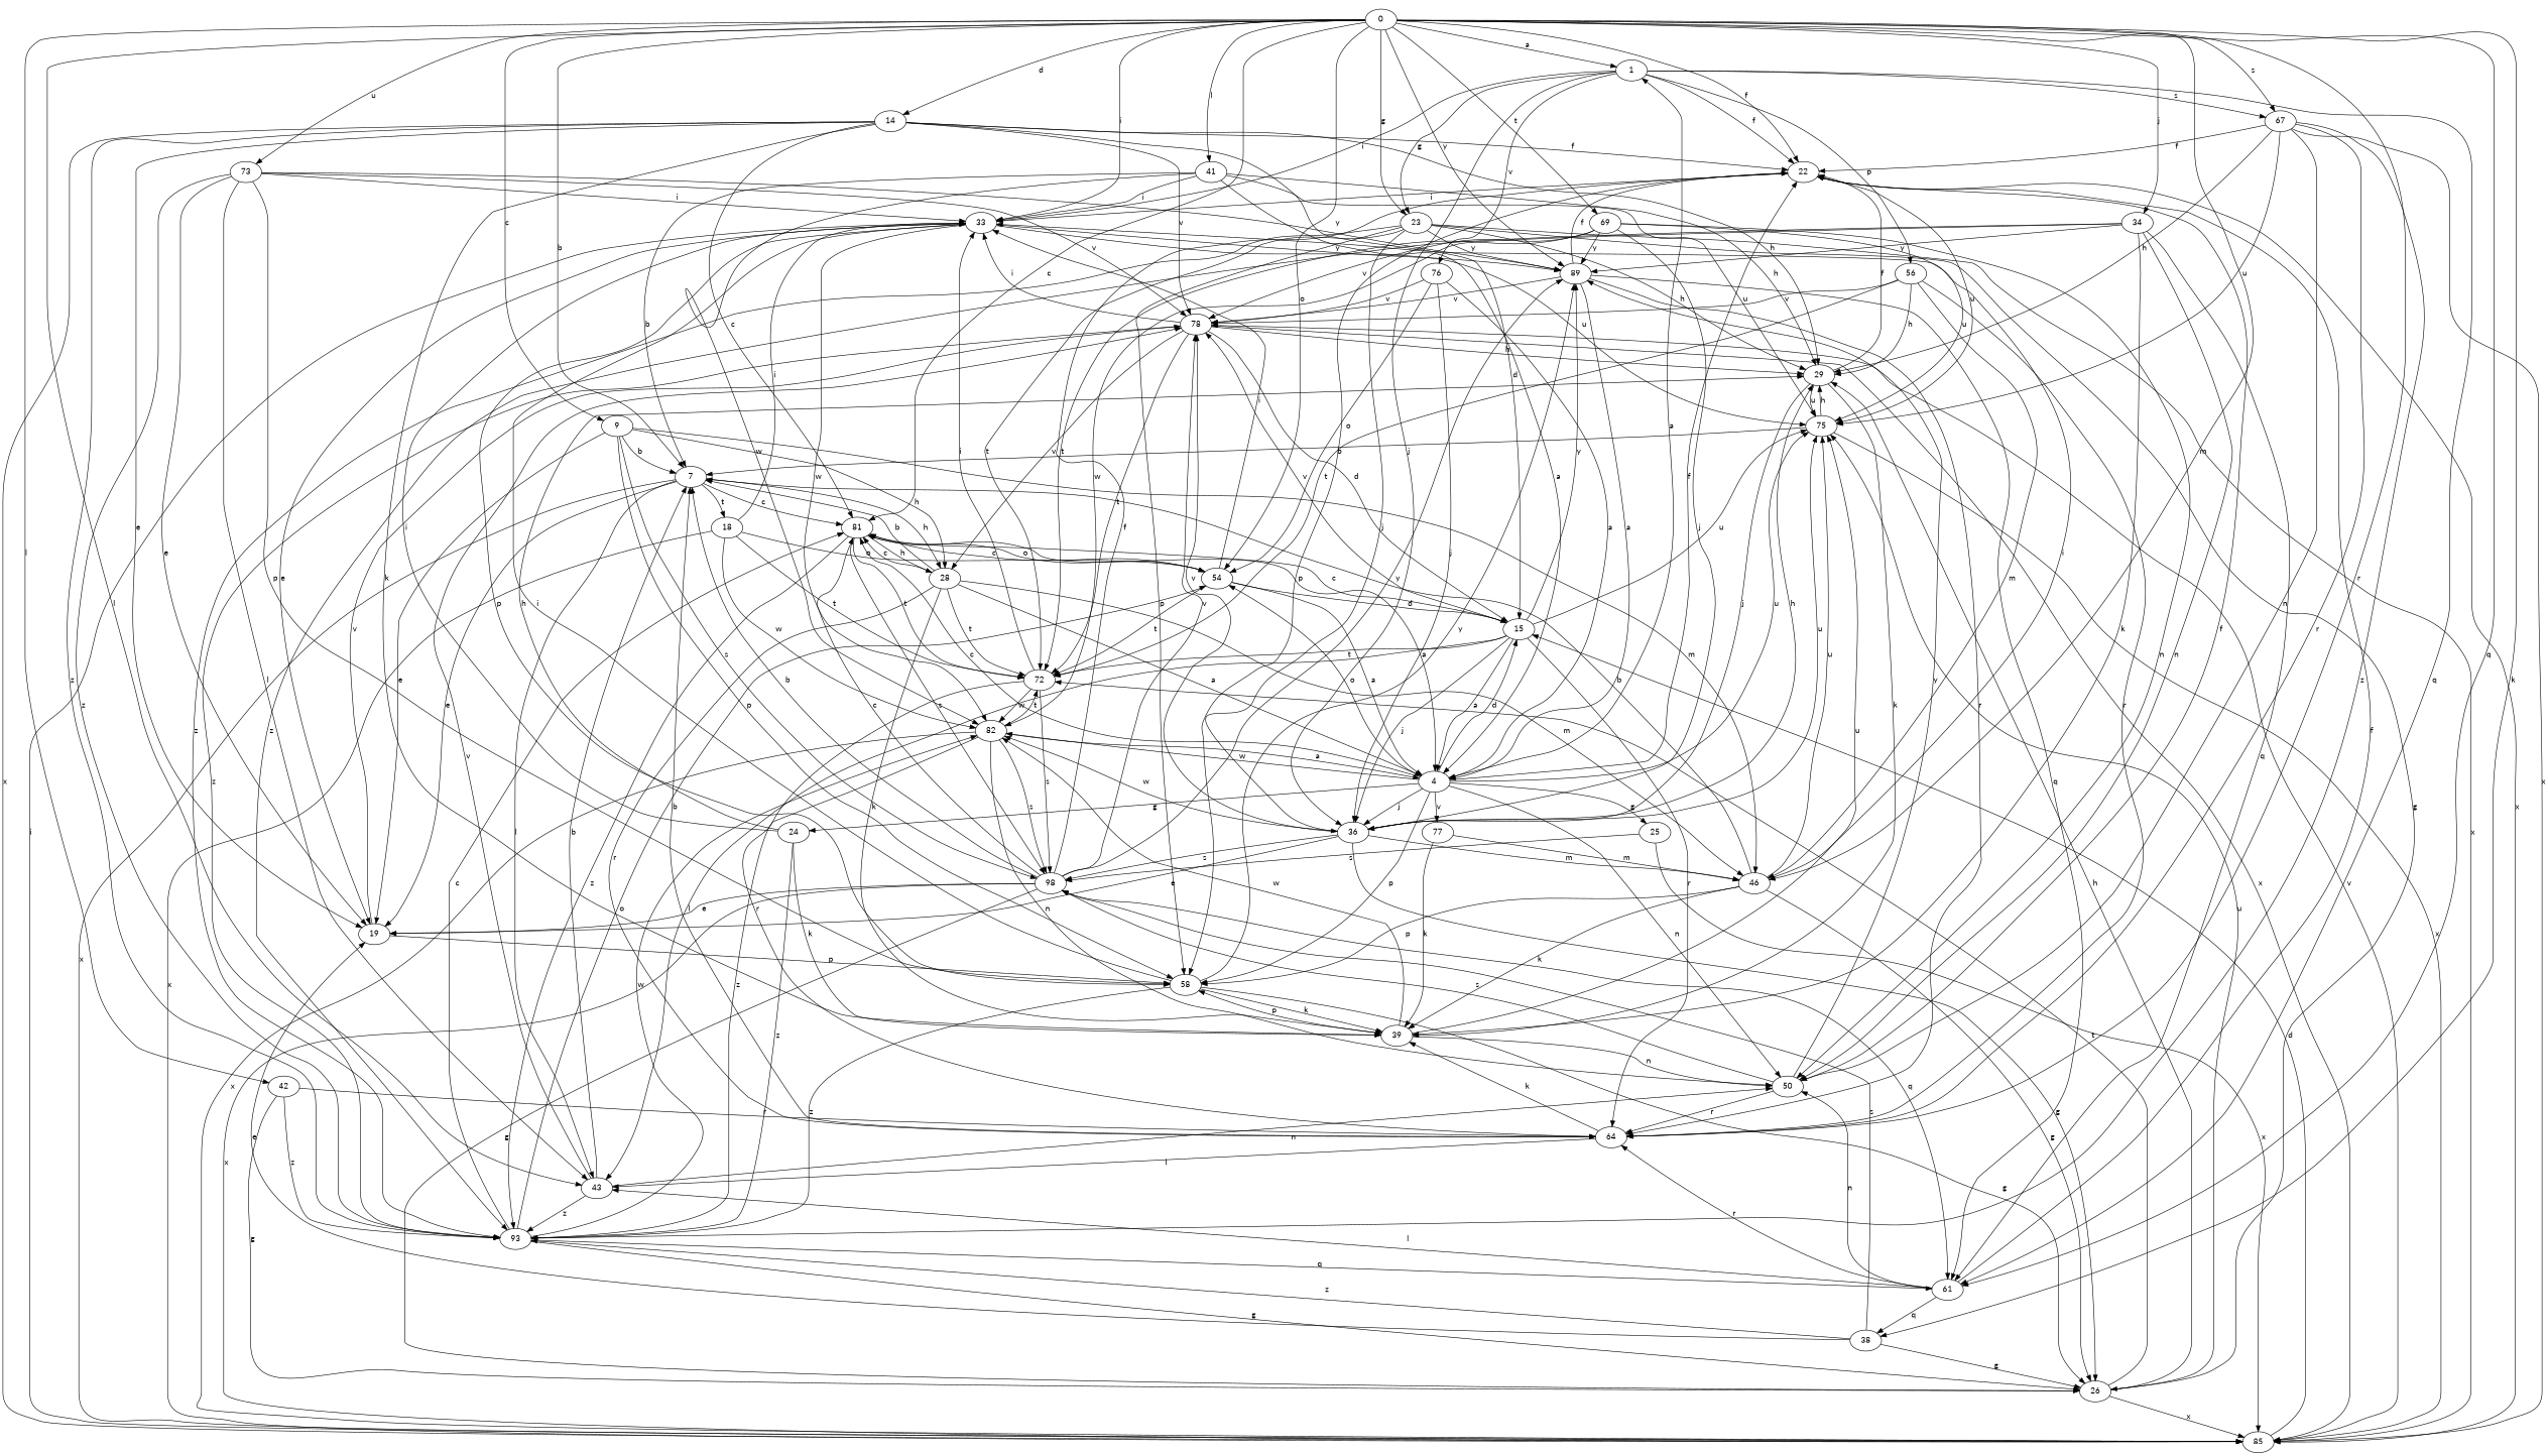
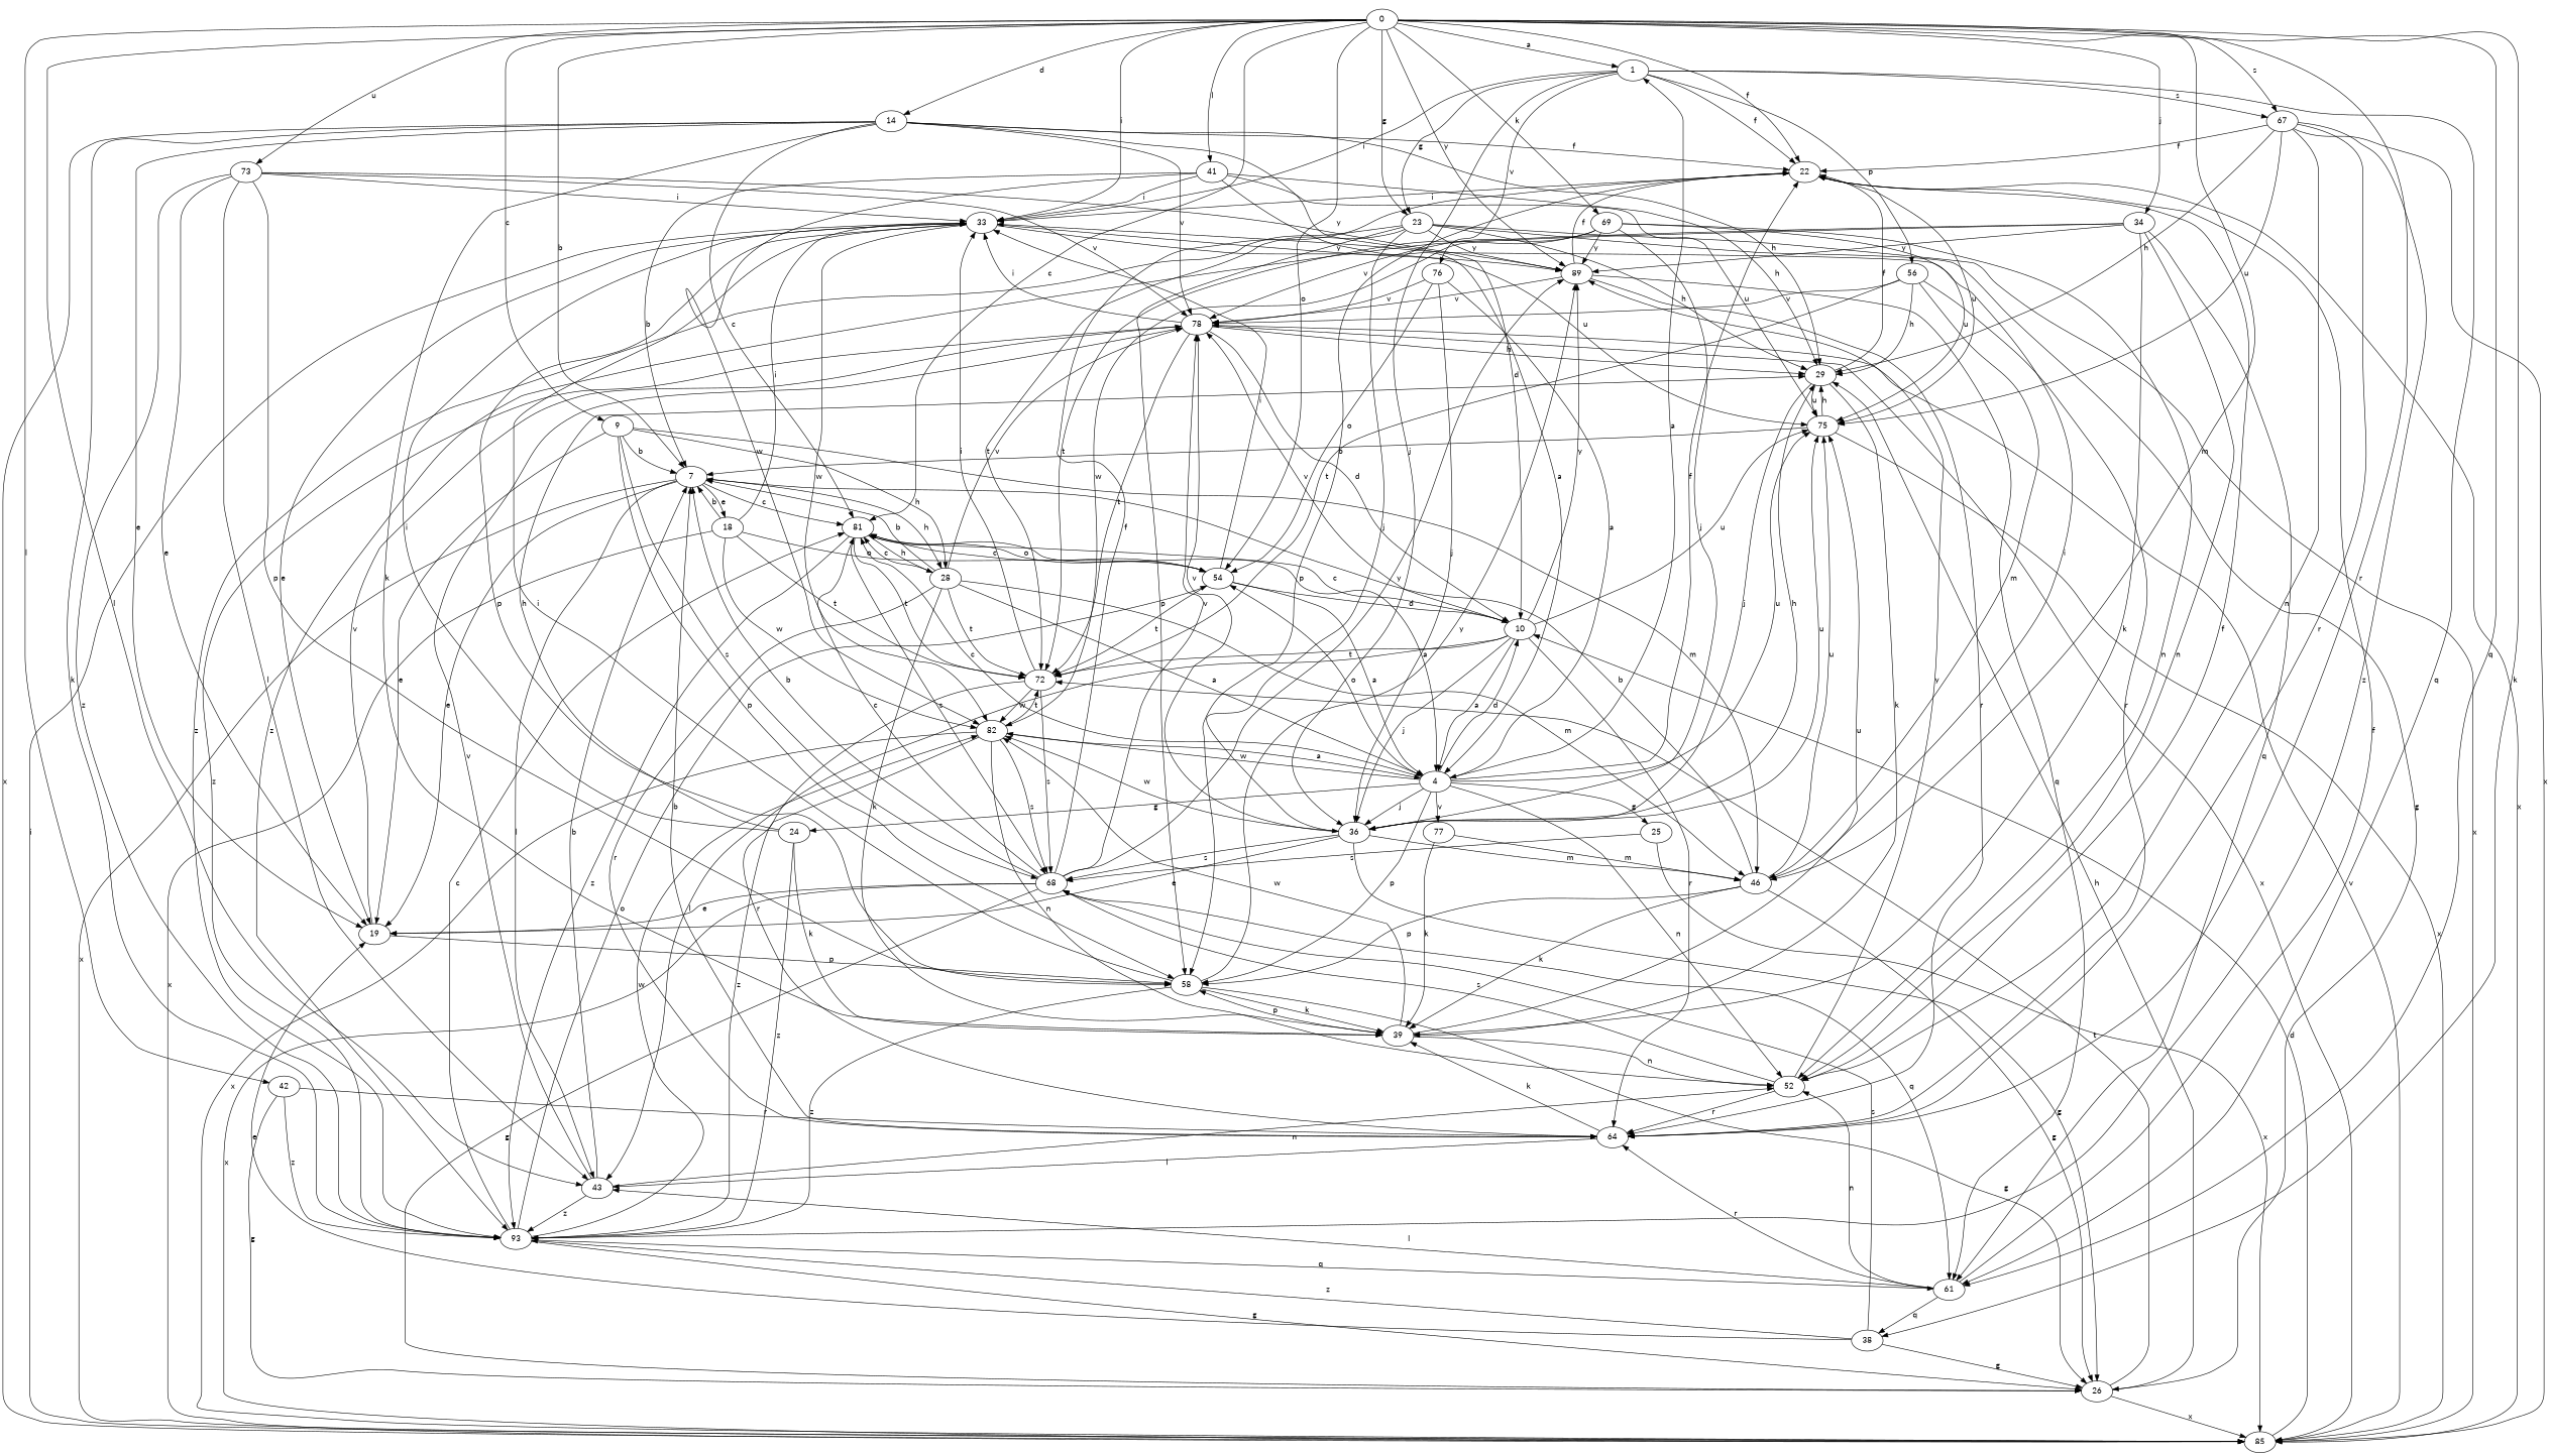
  strict digraph {
    fontname=Lato
    node [fontname=Lato]
    edge [fontname=Lato]
    0
    1
    7
    9
    n5 [label=81]
    14
    22
    23
    33
    34
    38
    41
    42
    43
    46
    54
    61
    64
    67
    69
    73
    89
    36
    56
    76
    18
    19
    28
    85
    58
-   68 [label=98]
+   68
    4
    72
    93
-   15
+   15 [label=10]
    29
    39
    78
    75
    26
    82
-   50
+   50 [label=52]
    24
    25
    77
    0 -> 1 [label=a]
    0 -> 7 [label=b]
    0 -> 9 [label=c]
    0 -> n5 [label=c]
    0 -> 14 [label=d]
    0 -> 22 [label=f]
    0 -> 23 [label=g]
    0 -> 33 [label=i]
    0 -> 34 [label=j]
    0 -> 38 [label=k]
    0 -> 41 [label=l]
    0 -> 42 [label=l]
    0 -> 43 [label=l]
    0 -> 46 [label=m]
    0 -> 54 [label=o]
    0 -> 61 [label=q]
    0 -> 64 [label=r]
    0 -> 67 [label=s]
-   0 -> 69 [label=t]
+   0 -> 69 [label=k]
    0 -> 73 [label=u]
    0 -> 89 [label=y]
    1 -> 22 [label=f]
    1 -> 23 [label=g]
    1 -> 33 [label=i]
    1 -> 61 [label=q]
    1 -> 67 [label=s]
    1 -> 36 [label=j]
    1 -> 56 [label=p]
    1 -> 76 [label=v]
    7 -> n5 [label=c]
    7 -> 43 [label=l]
-   7 -> 18 [label=t]
+   7 -> 18 [label=e]
    7 -> 19 [label=e]
    7 -> 28 [label=h]
    7 -> 85 [label=x]
    9 -> 7 [label=b]
    9 -> 46 [label=m]
    9 -> 19 [label=e]
    9 -> 28 [label=h]
    9 -> 58 [label=p]
    9 -> 68 [label=s]
    n5 -> 54 [label=o]
    n5 -> 28 [label=h]
    n5 -> 68 [label=s]
    n5 -> 4 [label=a]
    n5 -> 72 [label=t]
    n5 -> 93 [label=z]
    14 -> n5 [label=c]
    14 -> 22 [label=f]
    14 -> 19 [label=e]
    14 -> 85 [label=x]
-   14 -> 93 [label=z]
+   14 -> 93 [label=k]
    14 -> 15 [label=d]
    14 -> 29 [label=h]
    14 -> 39 [label=k]
    14 -> 78 [label=v]
    22 -> 33 [label=i]
    22 -> 85 [label=x]
    22 -> 58 [label=p]
    22 -> 75 [label=u]
    23 -> 89 [label=y]
    23 -> 36 [label=j]
    23 -> 85 [label=x]
    23 -> 58 [label=p]
    23 -> 72 [label=t]
    23 -> 93 [label=z]
    23 -> 29 [label=h]
    23 -> 26 [label=g]
    33 -> 89 [label=y]
    33 -> 19 [label=e]
    33 -> 58 [label=p]
    33 -> 75 [label=u]
    33 -> 82 [label=w]
    34 -> 61 [label=q]
    34 -> 89 [label=y]
    34 -> 93 [label=z]
    34 -> 39 [label=k]
    34 -> 82 [label=w]
    34 -> 50 [label=n]
    38 -> 19 [label=e]
    38 -> 68 [label=s]
    38 -> 93 [label=z]
    38 -> 26 [label=g]
    41 -> 7 [label=b]
    41 -> 33 [label=i]
    41 -> 4 [label=a]
    41 -> 29 [label=h]
    41 -> 75 [label=u]
    41 -> 82 [label=w]
    42 -> 64 [label=r]
    42 -> 93 [label=z]
    42 -> 26 [label=g]
    43 -> 7 [label=b]
    43 -> 93 [label=z]
    43 -> 78 [label=v]
    43 -> 50 [label=n]
    46 -> 7 [label=b]
    46 -> 33 [label=i]
    46 -> 58 [label=p]
    46 -> 39 [label=k]
    46 -> 75 [label=u]
    46 -> 26 [label=g]
    54 -> n5 [label=c]
    54 -> 33 [label=i]
    54 -> 4 [label=a]
    54 -> 72 [label=t]
    54 -> 15 [label=d]
    61 -> 22 [label=f]
    61 -> 38 [label=q]
    61 -> 43 [label=l]
    61 -> 64 [label=r]
    61 -> 50 [label=n]
    64 -> 7 [label=b]
    64 -> 43 [label=l]
    64 -> 39 [label=k]
    67 -> 22 [label=f]
    67 -> 64 [label=r]
    67 -> 85 [label=x]
    67 -> 93 [label=z]
    67 -> 29 [label=h]
    67 -> 75 [label=u]
    67 -> 50 [label=n]
    69 -> 89 [label=y]
    69 -> 36 [label=j]
    69 -> 72 [label=t]
    69 -> 78 [label=v]
    69 -> 75 [label=u]
    69 -> 50 [label=n]
    73 -> 33 [label=i]
    73 -> 43 [label=l]
    73 -> 89 [label=y]
    73 -> 19 [label=e]
    73 -> 58 [label=p]
    73 -> 93 [label=z]
    73 -> 78 [label=v]
    89 -> 22 [label=f]
    89 -> 61 [label=q]
    89 -> 64 [label=r]
-   89 -> 4 [label=a]
    89 -> 78 [label=v]
    36 -> 46 [label=m]
    36 -> 19 [label=e]
    36 -> 68 [label=s]
    36 -> 29 [label=h]
    36 -> 78 [label=v]
    36 -> 75 [label=u]
    36 -> 26 [label=g]
    36 -> 82 [label=w]
    56 -> 46 [label=m]
    56 -> 64 [label=r]
    56 -> 72 [label=t]
    56 -> 29 [label=h]
    56 -> 78 [label=v]
    76 -> 54 [label=o]
    76 -> 36 [label=j]
    76 -> 4 [label=a]
    76 -> 78 [label=v]
+   18 -> 7 [label=b]
    18 -> 33 [label=i]
    18 -> 54 [label=o]
    18 -> 85 [label=x]
    18 -> 72 [label=t]
    18 -> 82 [label=w]
    19 -> 58 [label=p]
    19 -> 78 [label=v]
    28 -> 7 [label=b]
    28 -> n5 [label=c]
    28 -> 46 [label=m]
    28 -> 64 [label=r]
    28 -> 4 [label=a]
    28 -> 72 [label=t]
    28 -> 39 [label=k]
-   78 -> 28 [label=v]
+   28 -> 78 [label=v]
    85 -> 33 [label=i]
    85 -> 15 [label=d]
    85 -> 78 [label=v]
    58 -> 33 [label=i]
    58 -> 89 [label=y]
    58 -> 93 [label=z]
    58 -> 39 [label=k]
    58 -> 26 [label=g]
    68 -> 7 [label=b]
    68 -> n5 [label=c]
    68 -> 22 [label=f]
    68 -> 61 [label=q]
    68 -> 89 [label=y]
    68 -> 19 [label=e]
    68 -> 85 [label=x]
    68 -> 78 [label=v]
    68 -> 26 [label=g]
    4 -> 1 [label=a]
    4 -> n5 [label=c]
    4 -> 22 [label=f]
    4 -> 54 [label=o]
    4 -> 36 [label=j]
    4 -> 58 [label=p]
    4 -> 15 [label=d]
    4 -> 75 [label=u]
    4 -> 82 [label=w]
    4 -> 50 [label=n]
    4 -> 24 [label=g]
    4 -> 25 [label=g]
    4 -> 77 [label=v]
    72 -> 33 [label=i]
    72 -> 64 [label=r]
    72 -> 68 [label=s]
    72 -> 82 [label=w]
    93 -> n5 [label=c]
    93 -> 54 [label=o]
    93 -> 61 [label=q]
    93 -> 26 [label=g]
    93 -> 82 [label=w]
    15 -> n5 [label=c]
    15 -> 43 [label=l]
    15 -> 64 [label=r]
    15 -> 89 [label=y]
    15 -> 36 [label=j]
    15 -> 4 [label=a]
    15 -> 72 [label=t]
    15 -> 78 [label=v]
    15 -> 75 [label=u]
    29 -> 22 [label=f]
    29 -> 36 [label=j]
    29 -> 39 [label=k]
    29 -> 75 [label=u]
    39 -> 58 [label=p]
    39 -> 75 [label=u]
    39 -> 82 [label=w]
    39 -> 50 [label=n]
    78 -> 33 [label=i]
    78 -> 85 [label=x]
    78 -> 72 [label=t]
    78 -> 93 [label=z]
    78 -> 15 [label=d]
    78 -> 29 [label=h]
    75 -> 7 [label=b]
    75 -> 85 [label=x]
    75 -> 29 [label=h]
    26 -> 85 [label=x]
    26 -> 72 [label=t]
    26 -> 29 [label=h]
-   26 -> 75 [label=u]
    82 -> 85 [label=x]
    82 -> 68 [label=s]
    82 -> 4 [label=a]
    82 -> 72 [label=t]
    82 -> 93 [label=z]
    82 -> 50 [label=n]
    50 -> 22 [label=f]
    50 -> 64 [label=r]
    50 -> 89 [label=y]
    50 -> 68 [label=s]
    24 -> 33 [label=i]
    24 -> 93 [label=z]
    24 -> 29 [label=h]
    24 -> 39 [label=k]
    25 -> 85 [label=x]
    25 -> 68 [label=s]
    77 -> 46 [label=m]
    77 -> 39 [label=k]
  }
